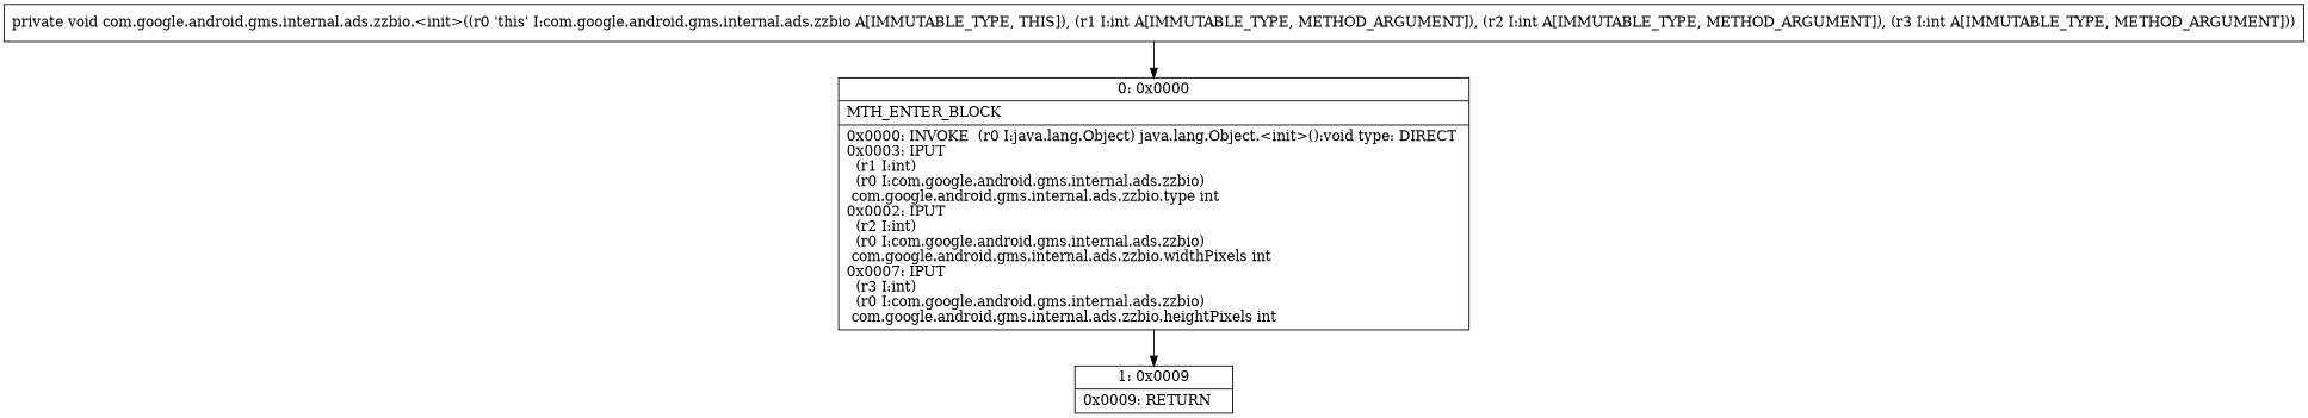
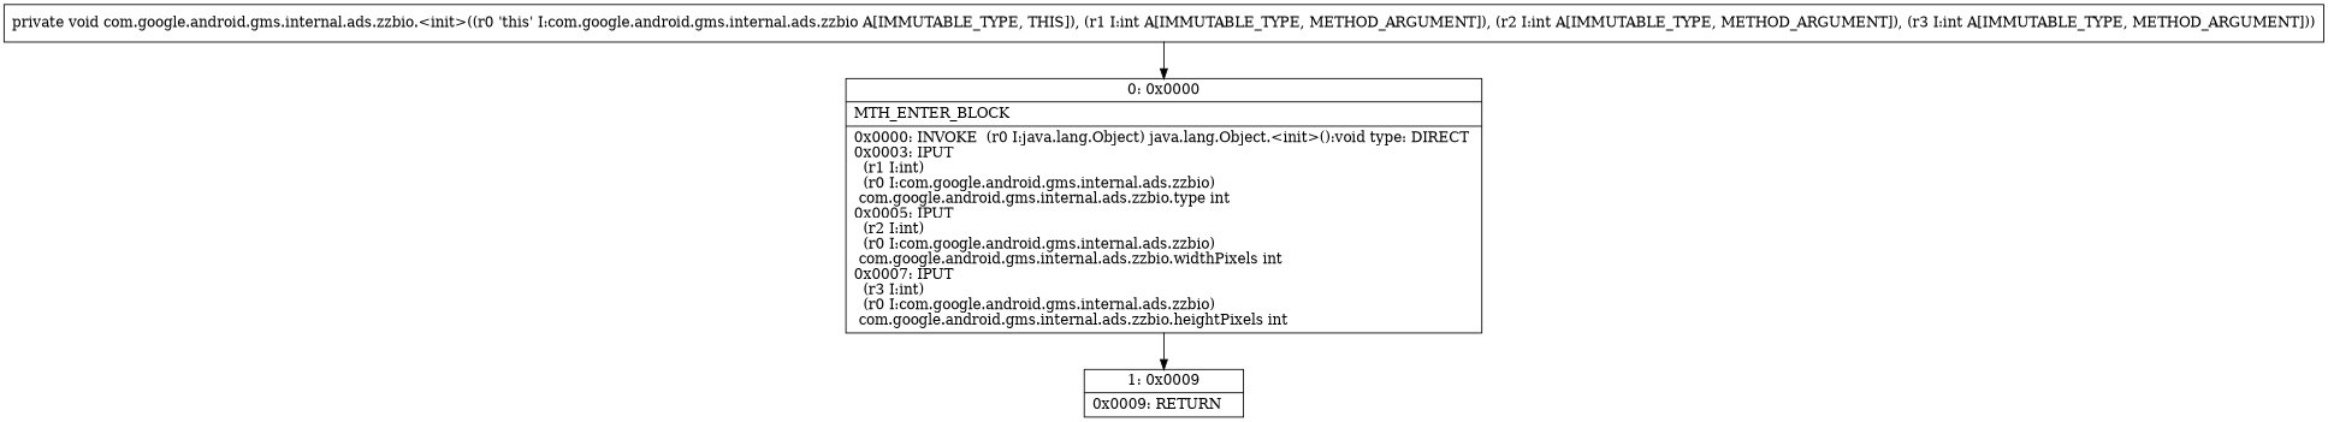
  digraph {
    node [shape=record]
-   n1 [label="{0\:\ 0x0000|MTH_ENTER_BLOCK\l|0x0000: INVOKE  (r0 I:java.lang.Object) java.lang.Object.\<init\>():void type: DIRECT \l0x0003: IPUT  \l  (r1 I:int)\l  (r0 I:com.google.android.gms.internal.ads.zzbio)\l com.google.android.gms.internal.ads.zzbio.type int \l0x0002: IPUT  \l  (r2 I:int)\l  (r0 I:com.google.android.gms.internal.ads.zzbio)\l com.google.android.gms.internal.ads.zzbio.widthPixels int \l0x0007: IPUT  \l  (r3 I:int)\l  (r0 I:com.google.android.gms.internal.ads.zzbio)\l com.google.android.gms.internal.ads.zzbio.heightPixels int \l}"]
+   n1 [label="{0\:\ 0x0000|MTH_ENTER_BLOCK\l|0x0000: INVOKE  (r0 I:java.lang.Object) java.lang.Object.\<init\>():void type: DIRECT \l0x0003: IPUT  \l  (r1 I:int)\l  (r0 I:com.google.android.gms.internal.ads.zzbio)\l com.google.android.gms.internal.ads.zzbio.type int \l0x0005: IPUT  \l  (r2 I:int)\l  (r0 I:com.google.android.gms.internal.ads.zzbio)\l com.google.android.gms.internal.ads.zzbio.widthPixels int \l0x0007: IPUT  \l  (r3 I:int)\l  (r0 I:com.google.android.gms.internal.ads.zzbio)\l com.google.android.gms.internal.ads.zzbio.heightPixels int \l}"]
    n2 [label="{1\:\ 0x0009|0x0009: RETURN   \l}"]
    n3 [label="{private void com.google.android.gms.internal.ads.zzbio.\<init\>((r0 'this' I:com.google.android.gms.internal.ads.zzbio A[IMMUTABLE_TYPE, THIS]), (r1 I:int A[IMMUTABLE_TYPE, METHOD_ARGUMENT]), (r2 I:int A[IMMUTABLE_TYPE, METHOD_ARGUMENT]), (r3 I:int A[IMMUTABLE_TYPE, METHOD_ARGUMENT])) }"]
    n1 -> n2
    n3 -> n1
  }
